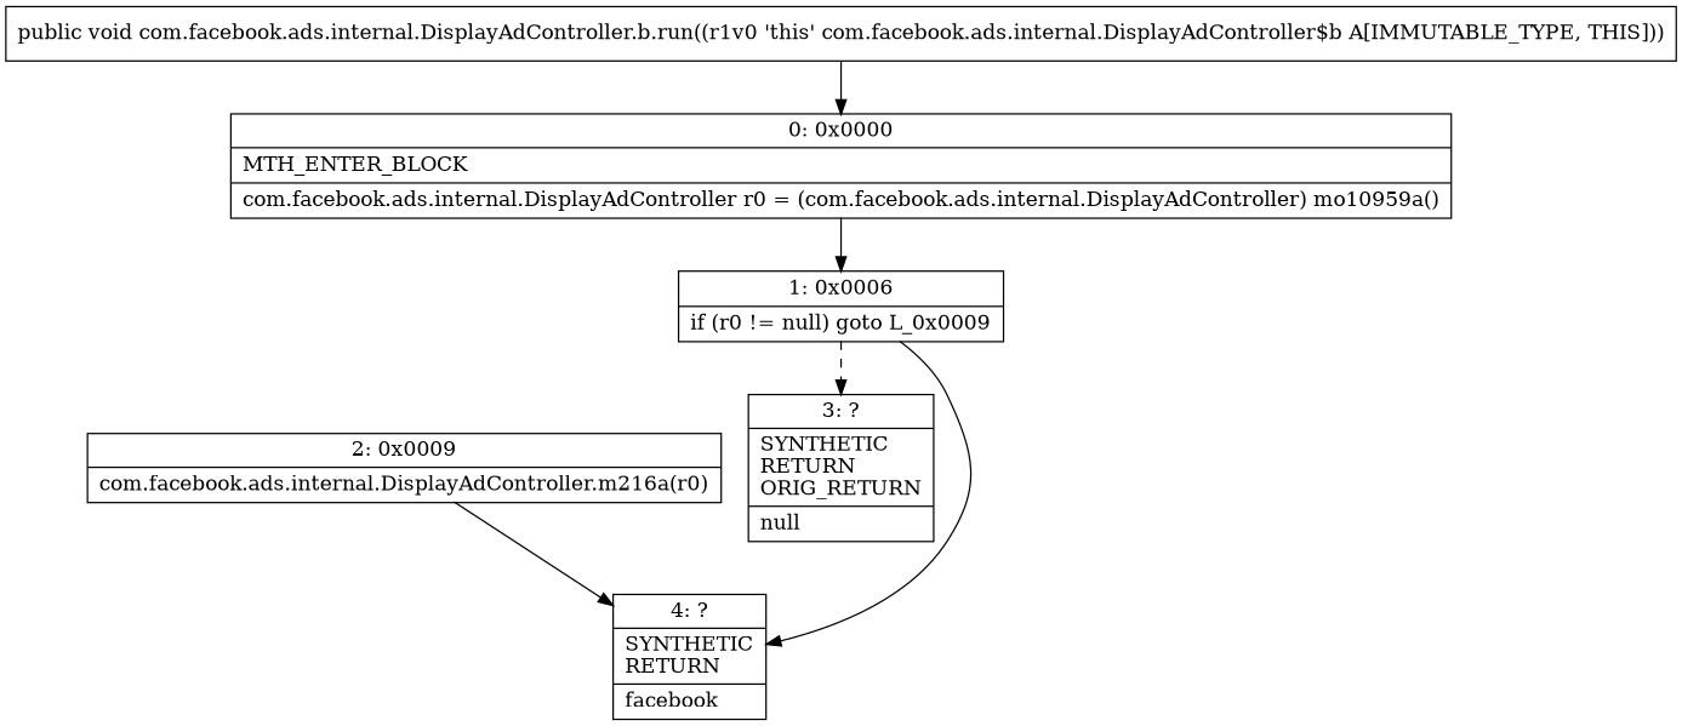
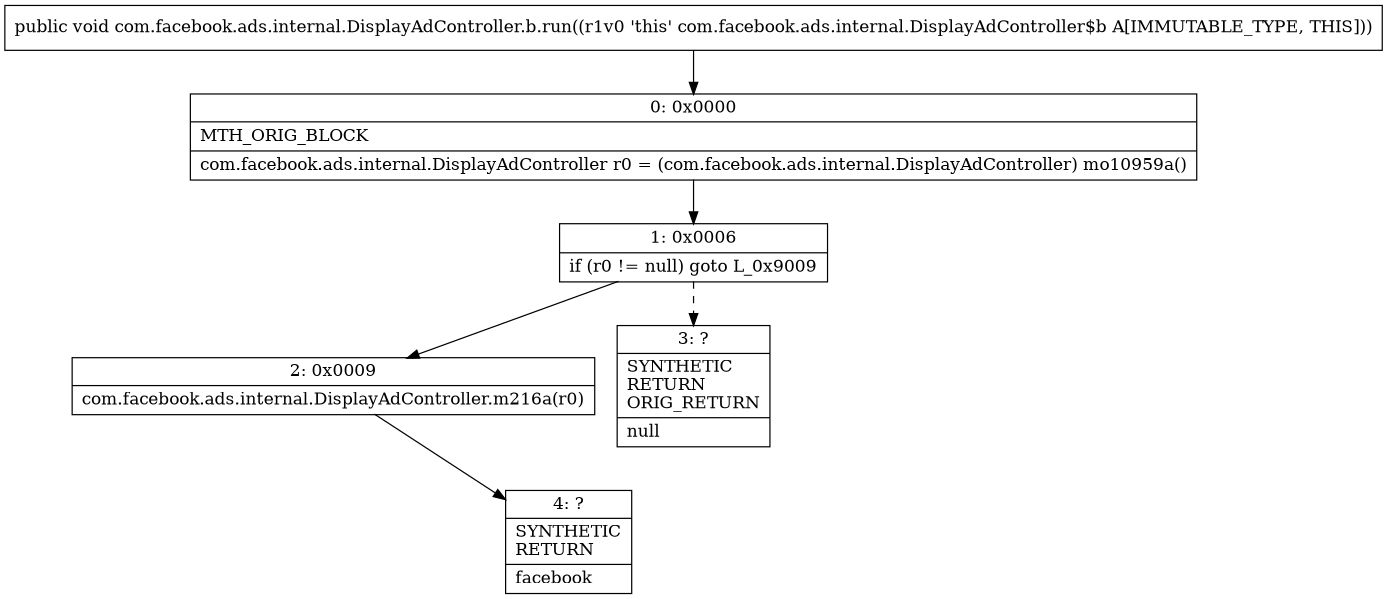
  digraph {
    node [shape=record]
-   n1 [label="{0\:\ 0x0000|MTH_ENTER_BLOCK\l|com.facebook.ads.internal.DisplayAdController r0 = (com.facebook.ads.internal.DisplayAdController) mo10959a()\l}"]
-   n2 [label="{1\:\ 0x0006|if (r0 != null) goto L_0x0009\l}"]
+   n1 [label="{0\:\ 0x0000|MTH_ORIG_BLOCK\l|com.facebook.ads.internal.DisplayAdController r0 = (com.facebook.ads.internal.DisplayAdController) mo10959a()\l}"]
+   n2 [label="{1\:\ 0x0006|if (r0 != null) goto L_0x9009\l}"]
    n3 [label="{2\:\ 0x0009|com.facebook.ads.internal.DisplayAdController.m216a(r0)\l}"]
    n4 [label="{3\:\ ?|SYNTHETIC\lRETURN\lORIG_RETURN\l|null\l}"]
    n5 [label="{4\:\ ?|SYNTHETIC\lRETURN\l|facebook\l}"]
    n6 [label="{public void com.facebook.ads.internal.DisplayAdController.b.run((r1v0 'this' com.facebook.ads.internal.DisplayAdController$b A[IMMUTABLE_TYPE, THIS])) }"]
    n1 -> n2
-   n2 -> n5
+   n2 -> n3
    n2 -> n4 [style=dashed]
    n3 -> n5
    n6 -> n1
  }
